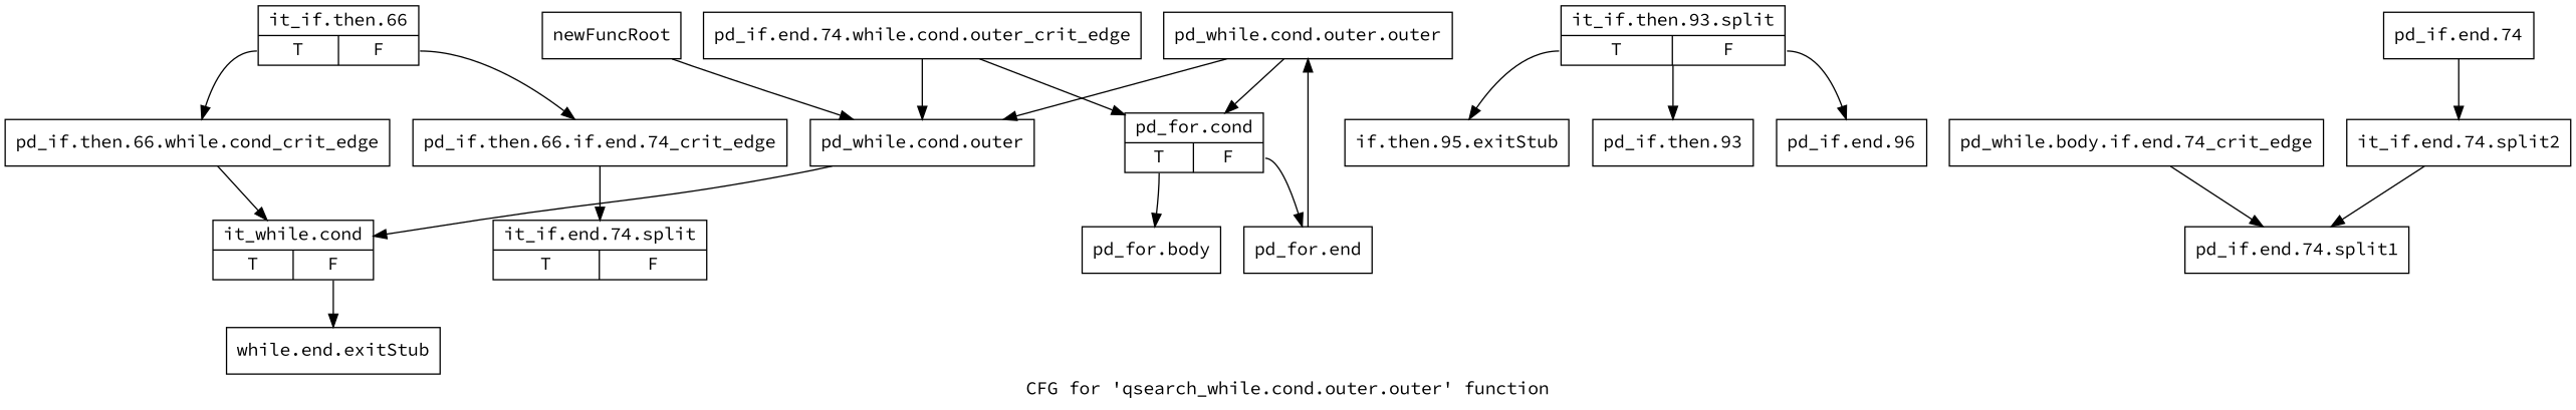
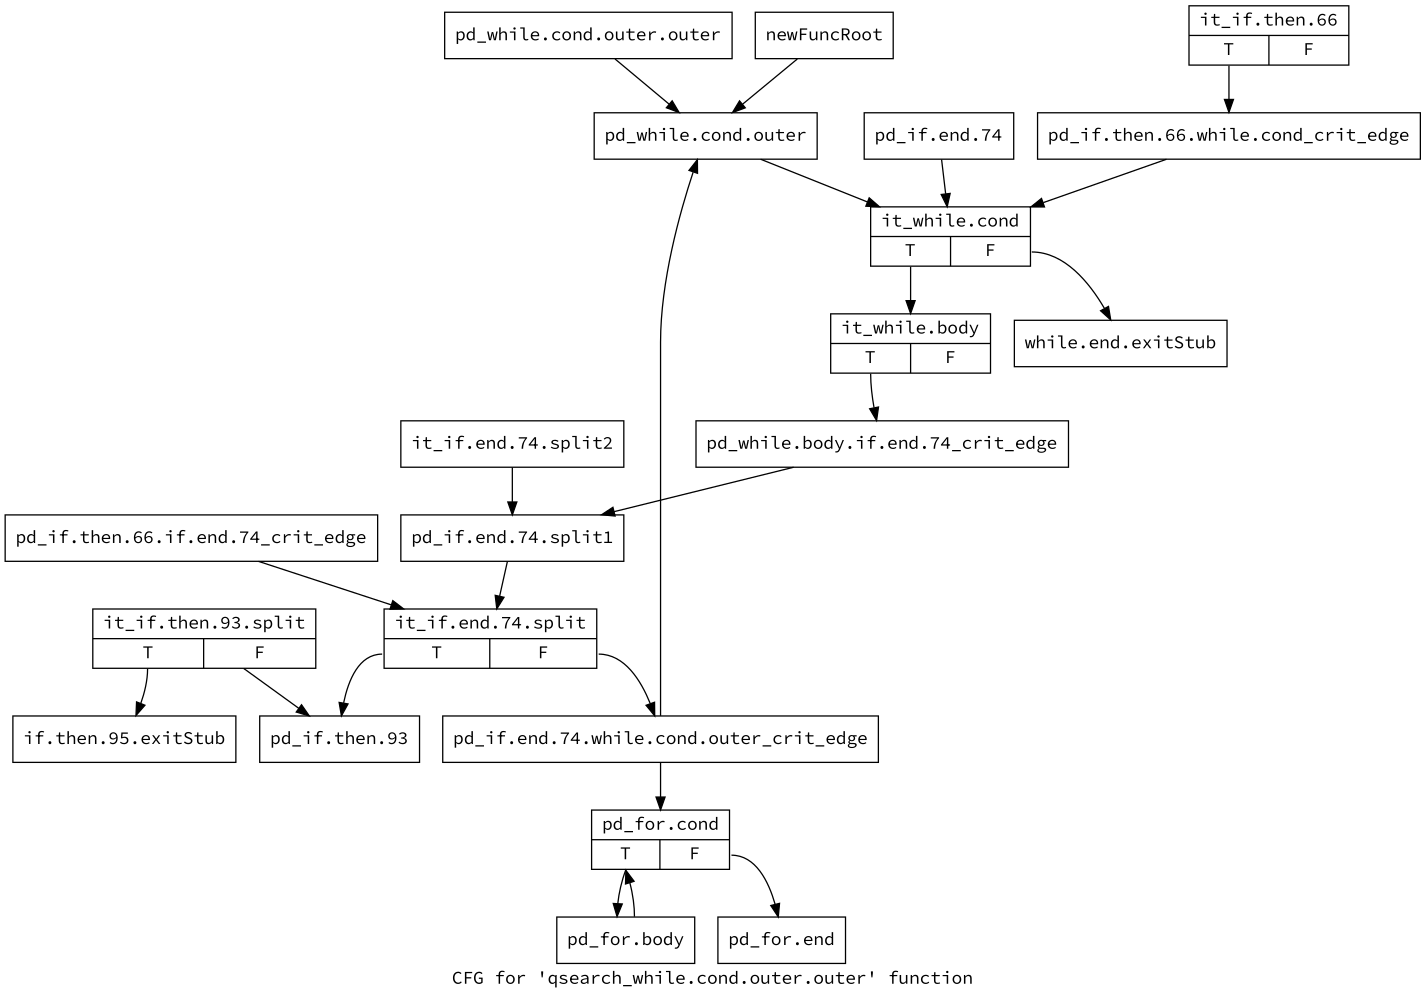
  digraph {
    fontname="Source Code Pro"
    label="CFG for 'qsearch_while.cond.outer.outer' function"
    node [fontname="Source Code Pro" shape=record]
    edge [fontname="Source Code Pro"]
    n1 [label="{newFuncRoot}"]
    n2 [label="{pd_while.cond.outer}"]
    n3 [label="{pd_while.cond.outer.outer}"]
    n4 [label="{it_while.cond|{<s0>T|<s1>F}}"]
    n5 [label="{while.end.exitStub}"]
    n6 [label="{if.then.95.exitStub}"]
+   n7 [label="{it_while.body|{<s0>T|<s1>F}}"]
    n8 [label="{pd_while.body.if.end.74_crit_edge}"]
    n9 [label="{pd_if.end.74.split1}"]
    n10 [label="{it_if.then.66|{<s0>T|<s1>F}}"]
    n11 [label="{pd_if.then.66.while.cond_crit_edge}"]
    n12 [label="{pd_if.then.66.if.end.74_crit_edge}"]
    n13 [label="{pd_if.end.74}"]
    n14 [label="{it_if.end.74.split2}"]
    n15 [label="{it_if.end.74.split|{<s0>T|<s1>F}}"]
    n16 [label="{pd_if.then.93}"]
    n17 [label="{pd_if.end.74.while.cond.outer_crit_edge}"]
    n18 [label="{pd_for.cond|{<s0>T|<s1>F}}"]
    n19 [label="{it_if.then.93.split|{<s0>T|<s1>F}}"]
-   n20 [label="{pd_if.end.96}"]
    n21 [label="{pd_for.body}"]
    n22 [label="{pd_for.end}"]
    n1 -> n2
    n2 -> n4
    n3 -> n2
    n4 -> n5 [tailport=s1]
+   n4 -> n7 [tailport=s0]
+   n7 -> n8 [tailport=s0]
    n8 -> n9
+   n9 -> n15
    n10 -> n11 [tailport=s0]
-   n10 -> n12 [tailport=s1]
    n11 -> n4
    n12 -> n15
-   n13 -> n14
+   n13 -> n4
    n14 -> n9
+   n15 -> n16 [tailport=s0]
+   n15 -> n17 [tailport=s1]
    n17 -> n2
    n17 -> n18
    n18 -> n21 [tailport=s0]
    n18 -> n22 [tailport=s1]
    n19 -> n6 [tailport=s0]
    n19 -> n16
-   n19 -> n20 [tailport=s1]
-   n3 -> n18
-   n22 -> n3
+   n21 -> n18
  }
